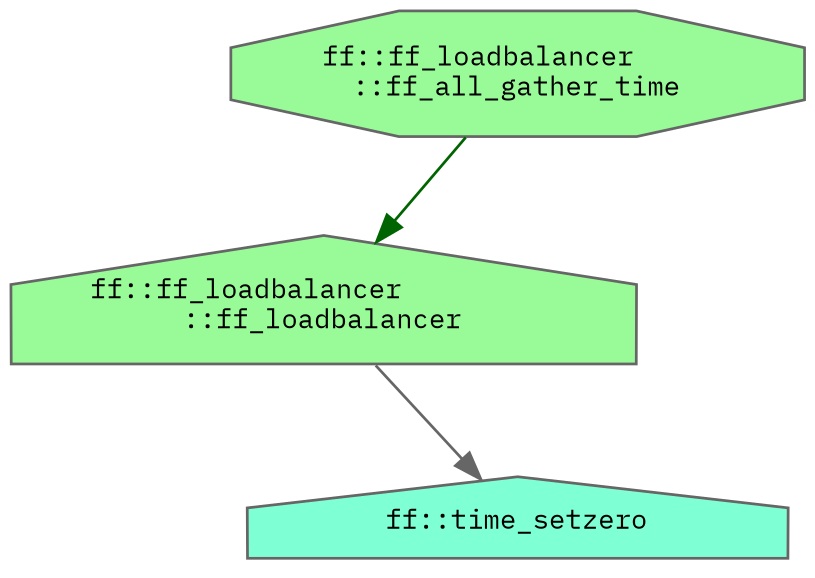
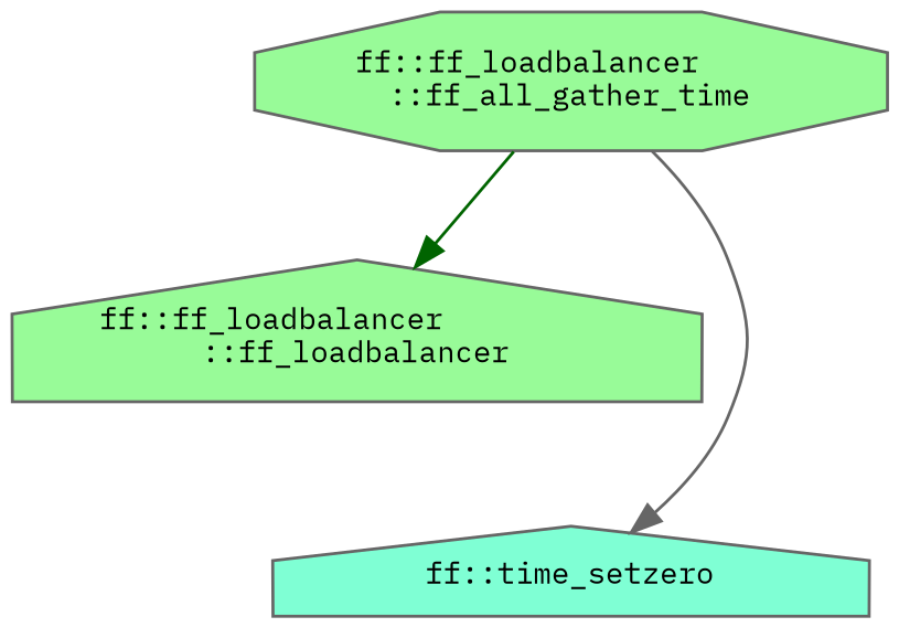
  digraph {
    fontname="IBM Plex Mono"
    rankdir=TB
    node [color=grey40 fillcolor=palegreen fontname="IBM Plex Mono" fontsize=10 shape=house style=filled]
    edge [fontname="IBM Plex Mono" fontsize=10 labelfontname=Helvetica labelfontsize=10 style=solid]
    n1 [color=gray40 fontcolor=black height=0.2 label="ff::ff_loadbalancer\l::ff_all_gather_time" shape=octagon width=0.4]
    n2 [height=0.2 label="ff::ff_loadbalancer\l::ff_loadbalancer" width=0.4]
    n3 [fillcolor=aquamarine height=0.2 label="ff::time_setzero" width=0.4]
    n1 -> n2 [color=darkgreen]
-   n2 -> n3 [color=gray40]
+   n1 -> n3 [color=gray40]
  }
